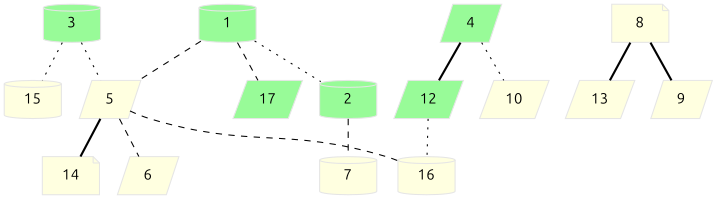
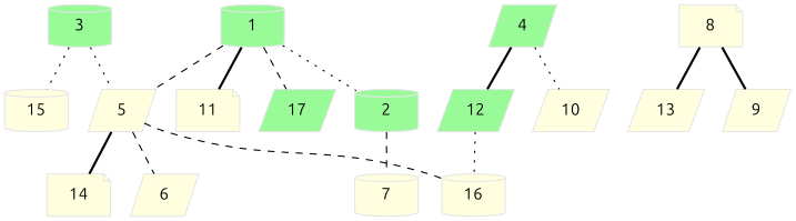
  graph {
    fontname=Ubuntu
    node [color=gray90 fillcolor=lightyellow fontname=Ubuntu shape=parallelogram style=filled]
    edge [fontname=Ubuntu style=dotted weight=1.0]
    1 [fillcolor=palegreen shape=cylinder]
    2 [fillcolor=palegreen shape=cylinder]
    5
+   11 [shape=note]
    17 [fillcolor=palegreen]
    7 [shape=cylinder]
    6
    14 [shape=note]
    16 [shape=cylinder]
    3 [fillcolor=palegreen shape=cylinder]
    15 [shape=cylinder]
    4 [fillcolor=palegreen]
    10
    12 [fillcolor=palegreen]
    8 [shape=note]
    13
    9
    1 -- 2
    1 -- 5 [style=dashed]
+   1 -- 11 [style=bold]
    1 -- 17 [style=dashed]
    2 -- 7 [style=dashed]
    5 -- 6 [style=dashed]
    5 -- 14 [style=bold]
    5 -- 16 [style=dashed]
    3 -- 5
    3 -- 15
    4 -- 10
    4 -- 12 [style=bold]
    12 -- 16
    8 -- 13 [style=bold]
    8 -- 9 [style=bold]
  }
